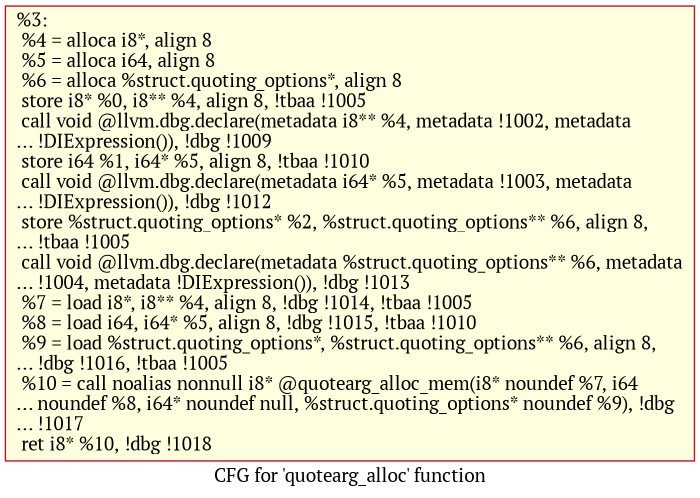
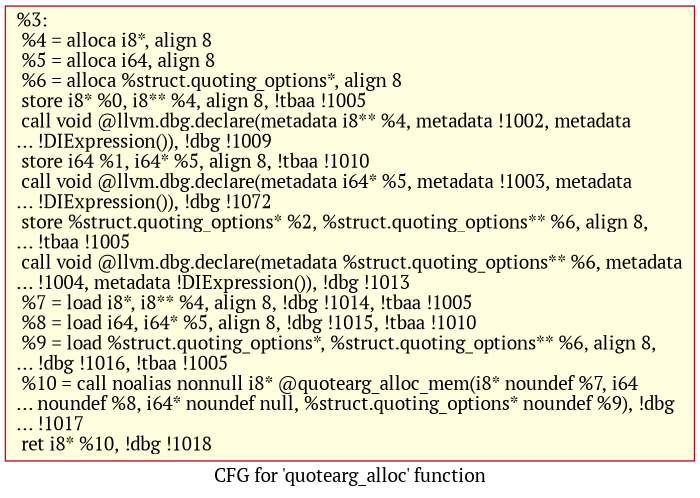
  digraph {
    label="CFG for 'quotearg_alloc' function"
    fontname="PT Serif"
-   n1 [color="#b70d28ff" fillcolor=lightyellow label="{%3:\l  %4 = alloca i8*, align 8\l  %5 = alloca i64, align 8\l  %6 = alloca %struct.quoting_options*, align 8\l  store i8* %0, i8** %4, align 8, !tbaa !1005\l  call void @llvm.dbg.declare(metadata i8** %4, metadata !1002, metadata\l... !DIExpression()), !dbg !1009\l  store i64 %1, i64* %5, align 8, !tbaa !1010\l  call void @llvm.dbg.declare(metadata i64* %5, metadata !1003, metadata\l... !DIExpression()), !dbg !1012\l  store %struct.quoting_options* %2, %struct.quoting_options** %6, align 8,\l... !tbaa !1005\l  call void @llvm.dbg.declare(metadata %struct.quoting_options** %6, metadata\l... !1004, metadata !DIExpression()), !dbg !1013\l  %7 = load i8*, i8** %4, align 8, !dbg !1014, !tbaa !1005\l  %8 = load i64, i64* %5, align 8, !dbg !1015, !tbaa !1010\l  %9 = load %struct.quoting_options*, %struct.quoting_options** %6, align 8,\l... !dbg !1016, !tbaa !1005\l  %10 = call noalias nonnull i8* @quotearg_alloc_mem(i8* noundef %7, i64\l... noundef %8, i64* noundef null, %struct.quoting_options* noundef %9), !dbg\l... !1017\l  ret i8* %10, !dbg !1018\l}" shape=record style=filled fontname="PT Serif"]
+   n1 [color="#b70d28ff" fillcolor=lightyellow label="{%3:\l  %4 = alloca i8*, align 8\l  %5 = alloca i64, align 8\l  %6 = alloca %struct.quoting_options*, align 8\l  store i8* %0, i8** %4, align 8, !tbaa !1005\l  call void @llvm.dbg.declare(metadata i8** %4, metadata !1002, metadata\l... !DIExpression()), !dbg !1009\l  store i64 %1, i64* %5, align 8, !tbaa !1010\l  call void @llvm.dbg.declare(metadata i64* %5, metadata !1003, metadata\l... !DIExpression()), !dbg !1072\l  store %struct.quoting_options* %2, %struct.quoting_options** %6, align 8,\l... !tbaa !1005\l  call void @llvm.dbg.declare(metadata %struct.quoting_options** %6, metadata\l... !1004, metadata !DIExpression()), !dbg !1013\l  %7 = load i8*, i8** %4, align 8, !dbg !1014, !tbaa !1005\l  %8 = load i64, i64* %5, align 8, !dbg !1015, !tbaa !1010\l  %9 = load %struct.quoting_options*, %struct.quoting_options** %6, align 8,\l... !dbg !1016, !tbaa !1005\l  %10 = call noalias nonnull i8* @quotearg_alloc_mem(i8* noundef %7, i64\l... noundef %8, i64* noundef null, %struct.quoting_options* noundef %9), !dbg\l... !1017\l  ret i8* %10, !dbg !1018\l}" shape=record style=filled fontname="PT Serif"]
  }
